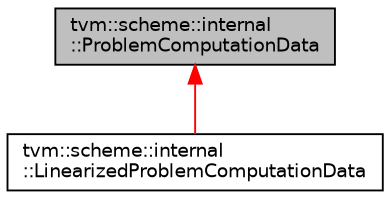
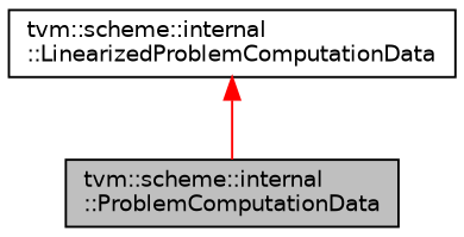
  digraph {
    node [color=black fontname=Helvetica fontsize=10 shape=record style=filled]
    n1 [fillcolor=grey75 fontcolor=black height=0.2 label="tvm::scheme::internal\l::ProblemComputationData" width=0.4]
    n2 [fillcolor=white height=0.2 label="tvm::scheme::internal\l::LinearizedProblemComputationData" width=0.4]
-   n1 -> n2 [color=red dir=back fontname=Helvetica fontsize=10 labelfontname=Helvetica labelfontsize=10 style=solid]
+   n2 -> n1 [color=red dir=back fontname=Helvetica fontsize=10 labelfontname=Helvetica labelfontsize=10 style=solid]
  }
